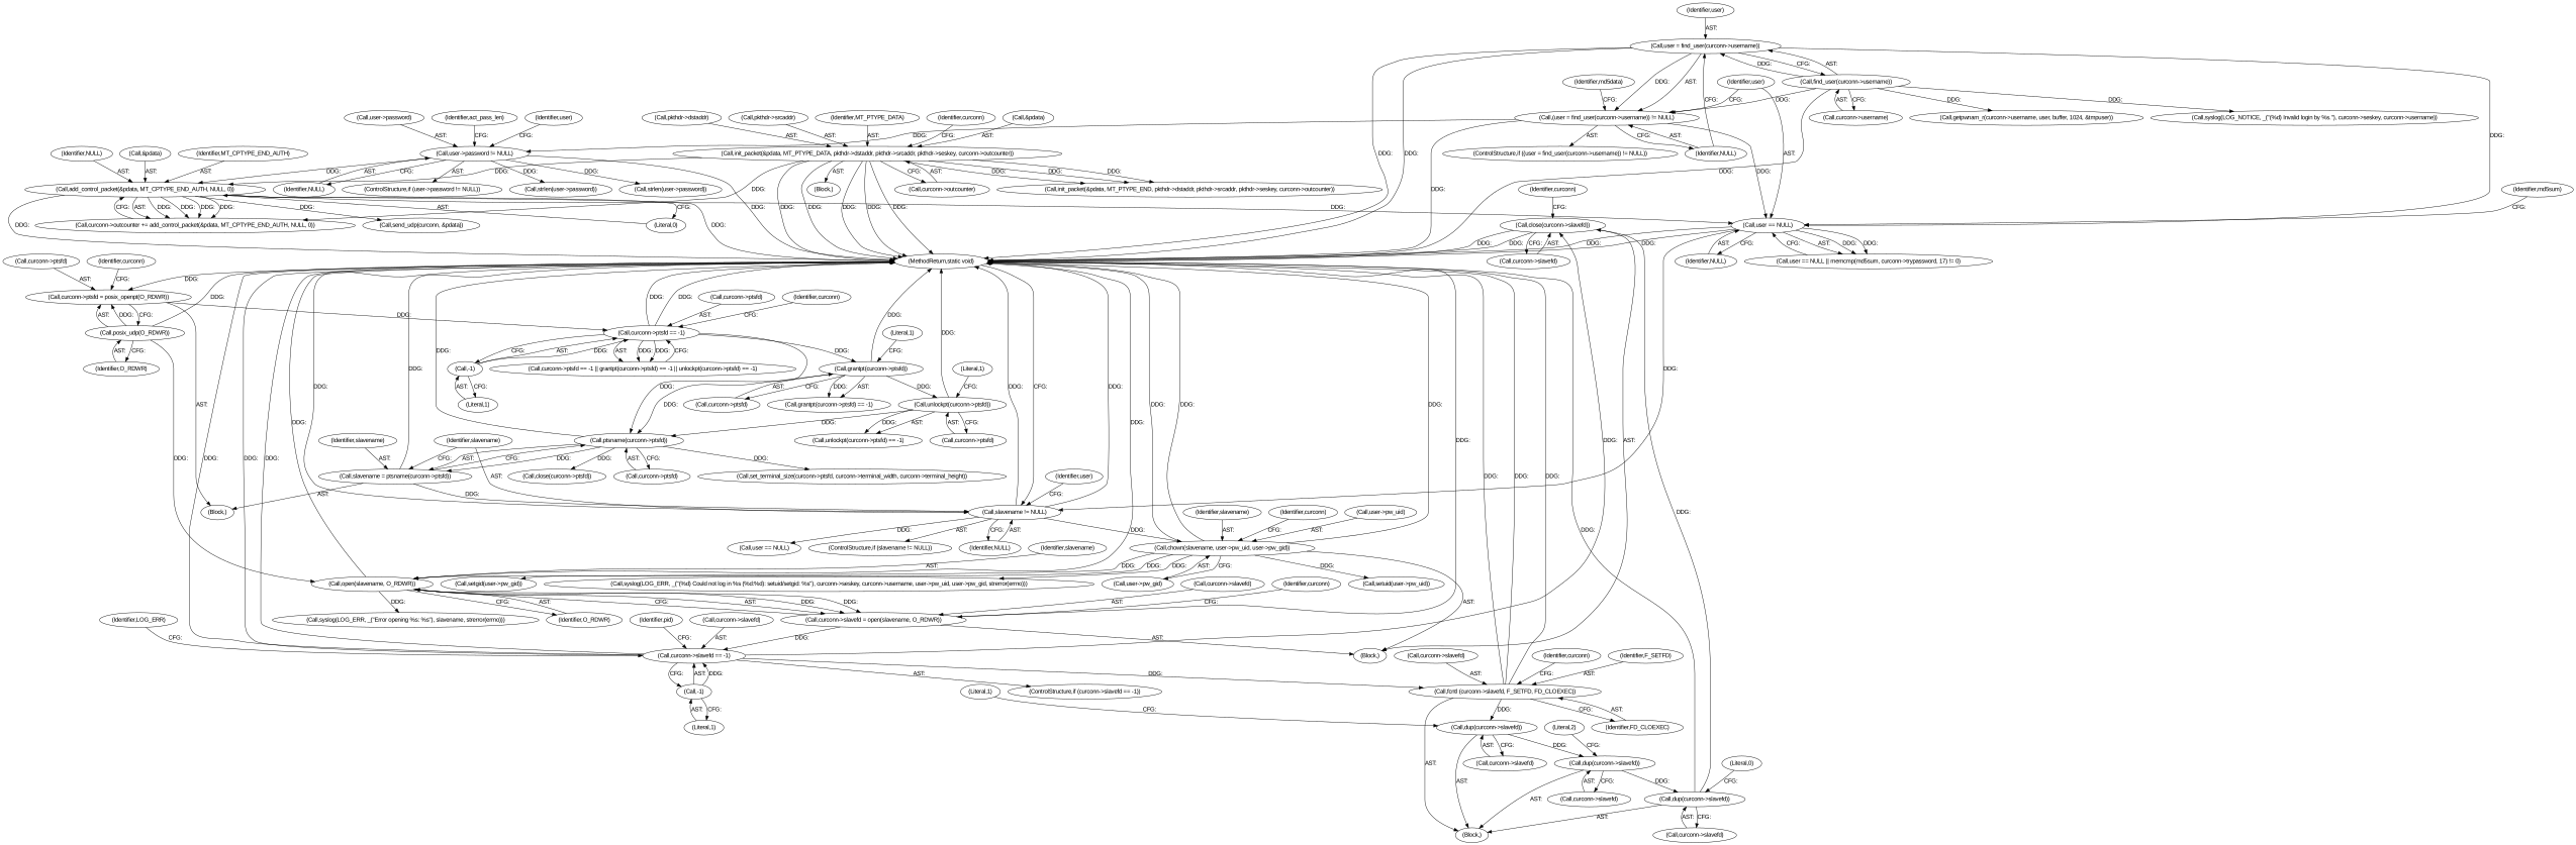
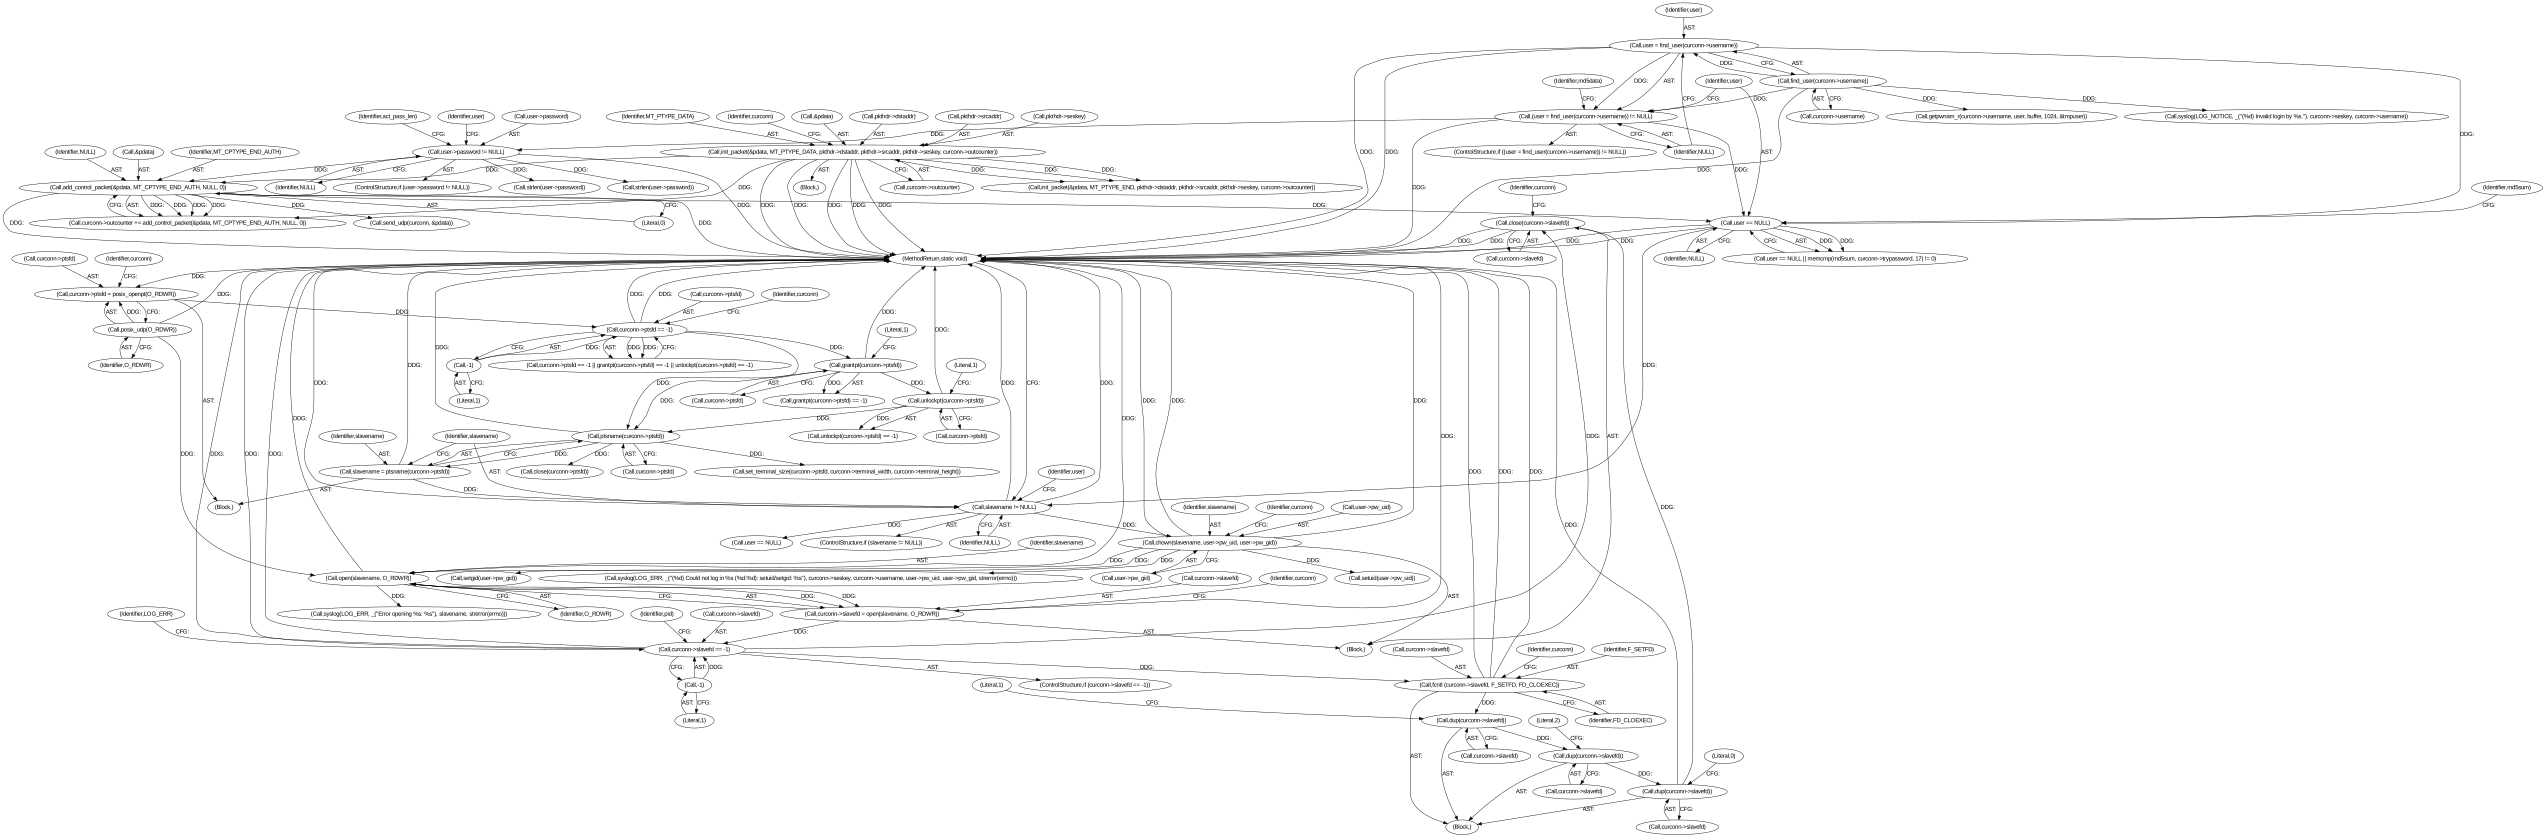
  digraph {
    fontname="Liberation Sans"
    node [fontname="Liberation Sans"]
    edge [fontname="Liberation Sans"]
    n1 [label="(Call,close(curconn->slavefd))"]
    n2 [label="(MethodReturn,static void)"]
    n3 [label="(Call,curconn->slavefd)"]
    n4 [label="(Block,)"]
    n5 [label="(Call,slavename != NULL)"]
    n6 [label="(Call,curconn->ptsfd = posix_openpt(O_RDWR))"]
    n7 [label="(Call,curconn->slavefd == -1)"]
    n8 [label="(Call,-1)"]
    n9 [label="(Call,fcntl (curconn->slavefd, F_SETFD, FD_CLOEXEC))"]
    n10 [label="(ControlStructure,if (curconn->slavefd == -1))"]
    n11 [label="(Literal,1)"]
    n12 [label="(Block,)"]
    n13 [label="(Call,dup(curconn->slavefd))"]
    n14 [label="(Identifier,FD_CLOEXEC)"]
    n15 [label="(Call,curconn->slavefd = open(slavename, O_RDWR))"]
    n16 [label="(Call,open(slavename, O_RDWR))"]
    n17 [label="(Identifier,O_RDWR)"]
    n18 [label="(Call,syslog(LOG_ERR, _(\"Error opening %s: %s\"), slavename, strerror(errno)))"]
    n19 [label="(Call,chown(slavename, user->pw_uid, user->pw_gid))"]
    n20 [label="(Call,user->pw_gid)"]
    n21 [label="(Call,setuid(user->pw_uid))"]
    n22 [label="(Call,setgid(user->pw_gid))"]
    n23 [label="(Call,syslog(LOG_ERR, _(\"(%d) Could not log in %s (%d:%d): setuid/setgid: %s\"), curconn->seskey, curconn->username, user->pw_uid, user->pw_gid, strerror(errno)))"]
    n24 [label="(ControlStructure,if (slavename != NULL))"]
    n25 [label="(Identifier,NULL)"]
    n26 [label="(Call,user == NULL)"]
    n27 [label="(Call,slavename = ptsname(curconn->ptsfd))"]
    n28 [label="(Call,ptsname(curconn->ptsfd))"]
    n29 [label="(Block,)"]
    n30 [label="(Call,close(curconn->ptsfd))"]
    n31 [label="(Call,curconn->ptsfd)"]
    n32 [label="(Call,set_terminal_size(curconn->ptsfd, curconn->terminal_width, curconn->terminal_height))"]
    n33 [label="(Call,grantpt(curconn->ptsfd))"]
    n34 [label="(Call,unlockpt(curconn->ptsfd))"]
    n35 [label="(Call,curconn->ptsfd)"]
    n36 [label="(Call,grantpt(curconn->ptsfd) == -1)"]
    n37 [label="(Call,unlockpt(curconn->ptsfd) == -1)"]
    n38 [label="(Call,curconn->ptsfd)"]
    n39 [label="(Call,curconn->ptsfd == -1)"]
    n40 [label="(Call,-1)"]
    n41 [label="(Call,curconn->ptsfd == -1 || grantpt(curconn->ptsfd) == -1 || unlockpt(curconn->ptsfd) == -1)"]
    n42 [label="(Literal,1)"]
    n43 [label="(Call,posix_udp(O_RDWR))"]
    n44 [label="(Identifier,O_RDWR)"]
    n45 [label="(Call,user == NULL)"]
    n46 [label="(Identifier,NULL)"]
    n47 [label="(Call,user == NULL || memcmp(md5sum, curconn->trypassword, 17) != 0)"]
    n48 [label="(Call,user = find_user(curconn->username))"]
    n49 [label="(Call,find_user(curconn->username))"]
    n50 [label="(Call,(user = find_user(curconn->username)) != NULL)"]
    n51 [label="(Call,curconn->username)"]
    n52 [label="(Call,getpwnam_r(curconn->username, user, buffer, 1024, &tmpuser))"]
    n53 [label="(Call,syslog(LOG_NOTICE, _(\"(%d) Invalid login by %s.\"), curconn->seskey, curconn->username))"]
    n54 [label="(Call,user->password != NULL)"]
    n55 [label="(Identifier,NULL)"]
    n56 [label="(ControlStructure,if ((user = find_user(curconn->username)) != NULL))"]
    n57 [label="(Call,add_control_packet(&pdata, MT_CPTYPE_END_AUTH, NULL, 0))"]
    n58 [label="(Literal,0)"]
    n59 [label="(Call,curconn->outcounter += add_control_packet(&pdata, MT_CPTYPE_END_AUTH, NULL, 0))"]
    n60 [label="(Call,send_udp(curconn, &pdata))"]
    n61 [label="(Call,init_packet(&pdata, MT_PTYPE_DATA, pkthdr->dstaddr, pkthdr->srcaddr, pkthdr->seskey, curconn->outcounter))"]
    n62 [label="(Call,init_packet(&pdata, MT_PTYPE_END, pkthdr->dstaddr, pkthdr->srcaddr, pkthdr->seskey, curconn->outcounter))"]
    n63 [label="(Call,curconn->outcounter)"]
    n64 [label="(Block,)"]
    n65 [label="(Identifier,NULL)"]
    n66 [label="(ControlStructure,if (user->password != NULL))"]
    n67 [label="(Call,strlen(user->password))"]
    n68 [label="(Call,strlen(user->password))"]
    n69 [label="(Call,dup(curconn->slavefd))"]
    n70 [label="(Call,curconn->slavefd)"]
    n71 [label="(Call,dup(curconn->slavefd))"]
    n72 [label="(Call,curconn->slavefd)"]
    n73 [label="(Call,curconn->slavefd)"]
    n74 [label="(Identifier,pid)"]
    n75 [label="(Identifier,curconn)"]
    n76 [label="(Identifier,user)"]
    n77 [label="(Identifier,curconn)"]
    n78 [label="(Identifier,md5sum)"]
    n79 [label="(Call,curconn->ptsfd)"]
    n80 [label="(Call,curconn->slavefd)"]
    n81 [label="(Call,curconn->slavefd)"]
    n82 [label="(Literal,1)"]
    n83 [label="(Call,pkthdr->srcaddr)"]
    n84 [label="(Literal,1)"]
    n85 [label="(Identifier,slavename)"]
    n86 [label="(Identifier,slavename)"]
    n87 [label="(Identifier,curconn)"]
    n88 [label="(Identifier,NULL)"]
    n89 [label="(Literal,2)"]
    n90 [label="(Identifier,F_SETFD)"]
    n91 [label="(Call,user->password)"]
    n92 [label="(Identifier,curconn)"]
    n93 [label="(Call,&pdata)"]
    n94 [label="(Call,user->pw_uid)"]
    n95 [label="(Identifier,user)"]
    n96 [label="(Literal,1)"]
    n97 [label="(Identifier,user)"]
    n98 [label="(Identifier,md5data)"]
    n99 [label="(Literal,0)"]
    n100 [label="(Call,curconn->ptsfd)"]
    n101 [label="(Call,curconn->slavefd)"]
    n102 [label="(Identifier,user)"]
    n103 [label="(Identifier,act_pass_len)"]
+   n104 [label="(Call,pkthdr->seskey)"]
    n105 [label="(Identifier,slavename)"]
    n106 [label="(Identifier,MT_PTYPE_DATA)"]
    n107 [label="(Identifier,curconn)"]
    n108 [label="(Identifier,curconn)"]
    n109 [label="(Call,&pdata)"]
    n110 [label="(Identifier,curconn)"]
    n111 [label="(Identifier,MT_CPTYPE_END_AUTH)"]
    n112 [label="(Identifier,LOG_ERR)"]
    n113 [label="(Identifier,slavename)"]
    n114 [label="(Call,pkthdr->dstaddr)"]
    n1 -> n2 [label="DDG: "]
    n1 -> n2 [label="DDG: "]
    n1 -> n3 [label="CFG: "]
    n1 -> n4 [label="AST: "]
    n2 -> n5 [label="CFG: "]
    n2 -> n6 [label="DDG: "]
    n3 -> n1 [label="AST: "]
    n5 -> n2 [label="DDG: "]
    n5 -> n2 [label="DDG: "]
    n5 -> n2 [label="DDG: "]
    n5 -> n19 [label="DDG: "]
    n5 -> n24 [label="AST: "]
    n5 -> n25 [label="CFG: "]
    n5 -> n26 [label="DDG: "]
    n6 -> n29 [label="AST: "]
    n6 -> n39 [label="DDG: "]
    n6 -> n43 [label="CFG: "]
    n7 -> n1 [label="DDG: "]
    n7 -> n2 [label="DDG: "]
    n7 -> n2 [label="DDG: "]
    n7 -> n2 [label="DDG: "]
    n7 -> n8 [label="CFG: "]
    n7 -> n9 [label="DDG: "]
    n7 -> n10 [label="AST: "]
    n8 -> n7 [label="AST: "]
    n8 -> n7 [label="DDG: "]
    n8 -> n11 [label="CFG: "]
    n9 -> n2 [label="DDG: "]
    n9 -> n2 [label="DDG: "]
    n9 -> n2 [label="DDG: "]
    n9 -> n12 [label="AST: "]
    n9 -> n13 [label="DDG: "]
    n9 -> n14 [label="CFG: "]
    n11 -> n8 [label="AST: "]
    n13 -> n12 [label="AST: "]
    n13 -> n71 [label="DDG: "]
    n13 -> n73 [label="CFG: "]
    n14 -> n9 [label="AST: "]
    n15 -> n2 [label="DDG: "]
    n15 -> n4 [label="AST: "]
    n15 -> n7 [label="DDG: "]
    n15 -> n16 [label="CFG: "]
    n16 -> n2 [label="DDG: "]
    n16 -> n2 [label="DDG: "]
    n16 -> n15 [label="AST: "]
    n16 -> n15 [label="DDG: "]
    n16 -> n15 [label="DDG: "]
    n16 -> n17 [label="CFG: "]
    n16 -> n18 [label="DDG: "]
    n17 -> n16 [label="AST: "]
    n19 -> n2 [label="DDG: "]
    n19 -> n2 [label="DDG: "]
    n19 -> n2 [label="DDG: "]
    n19 -> n4 [label="AST: "]
    n19 -> n16 [label="DDG: "]
    n19 -> n20 [label="CFG: "]
    n19 -> n21 [label="DDG: "]
    n19 -> n22 [label="DDG: "]
    n19 -> n23 [label="DDG: "]
    n20 -> n19 [label="AST: "]
    n25 -> n5 [label="AST: "]
    n27 -> n2 [label="DDG: "]
    n27 -> n5 [label="DDG: "]
    n27 -> n28 [label="CFG: "]
    n27 -> n29 [label="AST: "]
    n28 -> n2 [label="DDG: "]
    n28 -> n27 [label="AST: "]
    n28 -> n27 [label="DDG: "]
    n28 -> n30 [label="DDG: "]
    n28 -> n31 [label="CFG: "]
    n28 -> n32 [label="DDG: "]
    n31 -> n28 [label="AST: "]
    n33 -> n2 [label="DDG: "]
    n33 -> n28 [label="DDG: "]
    n33 -> n34 [label="DDG: "]
    n33 -> n35 [label="CFG: "]
    n33 -> n36 [label="AST: "]
    n33 -> n36 [label="DDG: "]
    n34 -> n2 [label="DDG: "]
    n34 -> n28 [label="DDG: "]
    n34 -> n37 [label="AST: "]
    n34 -> n37 [label="DDG: "]
    n34 -> n38 [label="CFG: "]
    n35 -> n33 [label="AST: "]
    n38 -> n34 [label="AST: "]
    n39 -> n2 [label="DDG: "]
    n39 -> n2 [label="DDG: "]
    n39 -> n28 [label="DDG: "]
    n39 -> n33 [label="DDG: "]
    n39 -> n40 [label="CFG: "]
    n39 -> n41 [label="AST: "]
    n39 -> n41 [label="DDG: "]
    n39 -> n41 [label="DDG: "]
    n40 -> n39 [label="AST: "]
    n40 -> n39 [label="DDG: "]
    n40 -> n42 [label="CFG: "]
    n41 -> n39 [label="CFG: "]
    n42 -> n40 [label="AST: "]
    n43 -> n2 [label="DDG: "]
    n43 -> n6 [label="AST: "]
    n43 -> n6 [label="DDG: "]
    n43 -> n16 [label="DDG: "]
    n43 -> n44 [label="CFG: "]
    n44 -> n43 [label="AST: "]
    n45 -> n2 [label="DDG: "]
    n45 -> n2 [label="DDG: "]
    n45 -> n5 [label="DDG: "]
    n45 -> n46 [label="CFG: "]
    n45 -> n47 [label="AST: "]
    n45 -> n47 [label="DDG: "]
    n45 -> n47 [label="DDG: "]
    n46 -> n45 [label="AST: "]
    n47 -> n45 [label="CFG: "]
    n48 -> n2 [label="DDG: "]
    n48 -> n2 [label="DDG: "]
    n48 -> n45 [label="DDG: "]
    n48 -> n49 [label="CFG: "]
    n48 -> n50 [label="AST: "]
    n48 -> n50 [label="DDG: "]
    n49 -> n2 [label="DDG: "]
    n49 -> n48 [label="AST: "]
    n49 -> n48 [label="DDG: "]
    n49 -> n50 [label="DDG: "]
    n49 -> n51 [label="CFG: "]
    n49 -> n52 [label="DDG: "]
    n49 -> n53 [label="DDG: "]
    n50 -> n2 [label="DDG: "]
    n50 -> n45 [label="DDG: "]
    n50 -> n54 [label="DDG: "]
    n50 -> n55 [label="CFG: "]
    n50 -> n56 [label="AST: "]
    n51 -> n49 [label="AST: "]
    n54 -> n2 [label="DDG: "]
    n54 -> n57 [label="DDG: "]
    n54 -> n65 [label="CFG: "]
    n54 -> n66 [label="AST: "]
    n54 -> n67 [label="DDG: "]
    n54 -> n68 [label="DDG: "]
    n55 -> n48 [label="CFG: "]
    n55 -> n50 [label="AST: "]
    n57 -> n2 [label="DDG: "]
    n57 -> n2 [label="DDG: "]
    n57 -> n45 [label="DDG: "]
    n57 -> n58 [label="CFG: "]
    n57 -> n59 [label="AST: "]
    n57 -> n59 [label="DDG: "]
    n57 -> n59 [label="DDG: "]
    n57 -> n59 [label="DDG: "]
    n57 -> n59 [label="DDG: "]
    n57 -> n60 [label="DDG: "]
    n58 -> n57 [label="AST: "]
    n59 -> n57 [label="CFG: "]
    n61 -> n2 [label="DDG: "]
    n61 -> n2 [label="DDG: "]
    n61 -> n2 [label="DDG: "]
    n61 -> n2 [label="DDG: "]
    n61 -> n2 [label="DDG: "]
    n61 -> n57 [label="DDG: "]
    n61 -> n59 [label="DDG: "]
    n61 -> n62 [label="DDG: "]
    n61 -> n62 [label="DDG: "]
    n61 -> n62 [label="DDG: "]
    n61 -> n63 [label="CFG: "]
    n61 -> n64 [label="AST: "]
    n63 -> n61 [label="AST: "]
    n65 -> n54 [label="AST: "]
    n69 -> n1 [label="DDG: "]
    n69 -> n2 [label="DDG: "]
    n69 -> n12 [label="AST: "]
    n69 -> n70 [label="CFG: "]
    n70 -> n69 [label="AST: "]
    n71 -> n12 [label="AST: "]
    n71 -> n69 [label="DDG: "]
    n71 -> n72 [label="CFG: "]
    n72 -> n71 [label="AST: "]
    n73 -> n13 [label="AST: "]
    n74 -> n7 [label="CFG: "]
    n75 -> n15 [label="CFG: "]
    n76 -> n54 [label="CFG: "]
    n77 -> n6 [label="CFG: "]
    n78 -> n45 [label="CFG: "]
    n79 -> n6 [label="AST: "]
    n80 -> n7 [label="AST: "]
    n81 -> n15 [label="AST: "]
    n82 -> n33 [label="CFG: "]
    n83 -> n61 [label="AST: "]
    n84 -> n34 [label="CFG: "]
    n85 -> n16 [label="AST: "]
    n86 -> n19 [label="AST: "]
    n87 -> n9 [label="CFG: "]
    n88 -> n57 [label="AST: "]
    n89 -> n71 [label="CFG: "]
    n90 -> n9 [label="AST: "]
    n91 -> n54 [label="AST: "]
    n92 -> n19 [label="CFG: "]
    n93 -> n57 [label="AST: "]
    n94 -> n19 [label="AST: "]
    n95 -> n5 [label="CFG: "]
    n96 -> n13 [label="CFG: "]
    n97 -> n45 [label="AST: "]
    n97 -> n50 [label="CFG: "]
    n98 -> n50 [label="CFG: "]
    n99 -> n69 [label="CFG: "]
    n100 -> n39 [label="AST: "]
    n101 -> n9 [label="AST: "]
    n102 -> n48 [label="AST: "]
    n103 -> n54 [label="CFG: "]
+   n104 -> n61 [label="AST: "]
    n105 -> n5 [label="AST: "]
    n105 -> n27 [label="CFG: "]
    n106 -> n61 [label="AST: "]
    n107 -> n1 [label="CFG: "]
    n108 -> n61 [label="CFG: "]
    n109 -> n61 [label="AST: "]
    n110 -> n39 [label="CFG: "]
    n111 -> n57 [label="AST: "]
    n112 -> n7 [label="CFG: "]
    n113 -> n27 [label="AST: "]
    n114 -> n61 [label="AST: "]
  }
